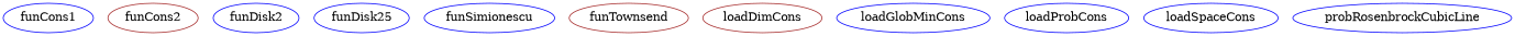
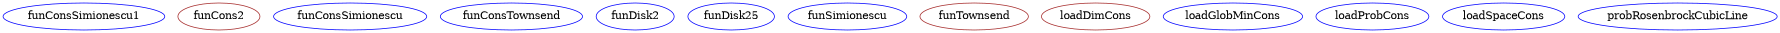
  digraph {
    node [color=blue]
-   funCons1
+   funCons1 [label=funConsSimionescu1]
    funCons2 [color=brown]
+   funConsSimionescu
+   funConsTownsend
    funDisk2
    funDisk25
    funSimionescu
    funTownsend [color=brown]
    loadDimCons [color=brown]
    loadGlobMinCons
    loadProbCons
    loadSpaceCons
    probRosenbrockCubicLine
  }
